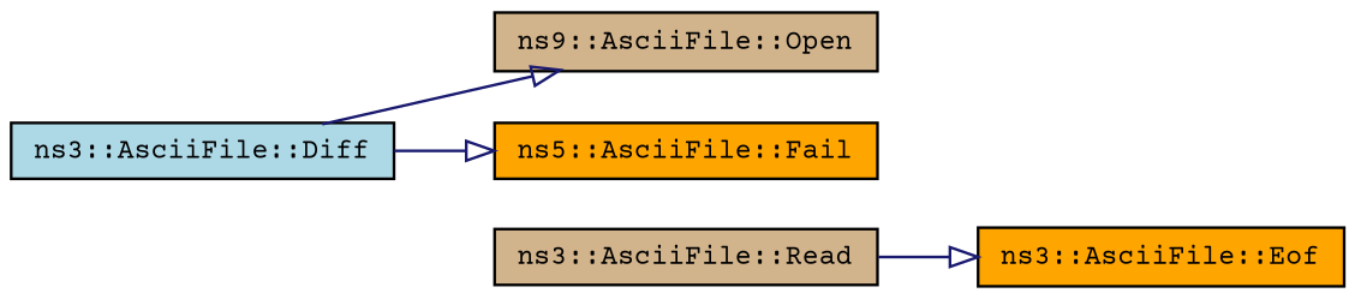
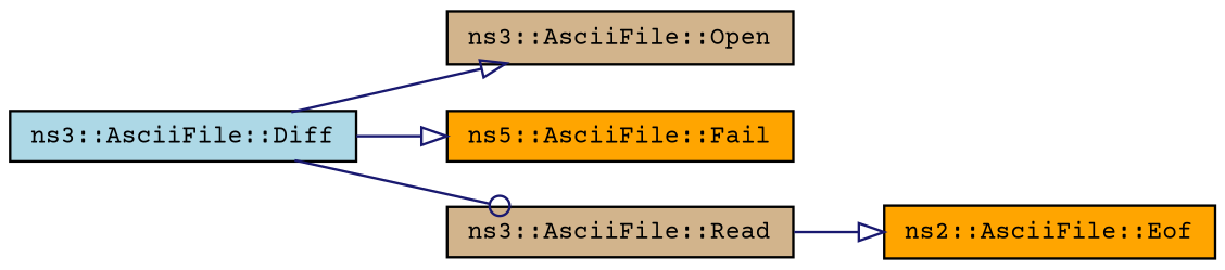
  digraph {
    fontname="Courier Prime"
    rankdir=LR
    node [color=black fillcolor=tan fontname="Courier Prime" fontsize=10 shape=record style=filled]
    edge [arrowhead=onormal color=midnightblue fontname="Courier Prime" fontsize=10 labelfontname=Helvetica labelfontsize=10 style=solid]
    n1 [fillcolor=lightblue fontcolor=black height=0.2 label="ns3::AsciiFile::Diff" width=0.4]
-   n2 [height=0.2 label="ns9::AsciiFile::Open" width=0.4]
+   n2 [height=0.2 label="ns3::AsciiFile::Open" width=0.4]
    n3 [fillcolor=orange height=0.2 label="ns5::AsciiFile::Fail" width=0.4]
    n4 [height=0.2 label="ns3::AsciiFile::Read" width=0.4]
-   n5 [fillcolor=orange height=0.2 label="ns3::AsciiFile::Eof" width=0.4]
+   n5 [fillcolor=orange height=0.2 label="ns2::AsciiFile::Eof" width=0.4]
    n1 -> n2
    n1 -> n3
+   n1 -> n4 [arrowhead=odot]
    n4 -> n5
  }
